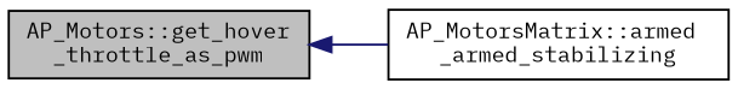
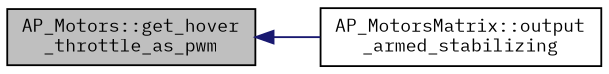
  digraph {
    rankdir=LR
    fontname="IBM Plex Mono"
    node [color=black fontname="IBM Plex Mono" fontsize=10 shape=record style=filled]
    n1 [fillcolor=grey75 fontcolor=black height=0.2 label="AP_Motors::get_hover\l_throttle_as_pwm" width=0.4]
-   n2 [fillcolor=white height=0.2 label="AP_MotorsMatrix::armed\l_armed_stabilizing" width=0.4]
+   n2 [fillcolor=white height=0.2 label="AP_MotorsMatrix::output\l_armed_stabilizing" width=0.4]
    n1 -> n2 [color=midnightblue dir=back fontname="IBM Plex Mono" fontsize=10 labelfontname=Helvetica labelfontsize=10 style=solid]
  }
